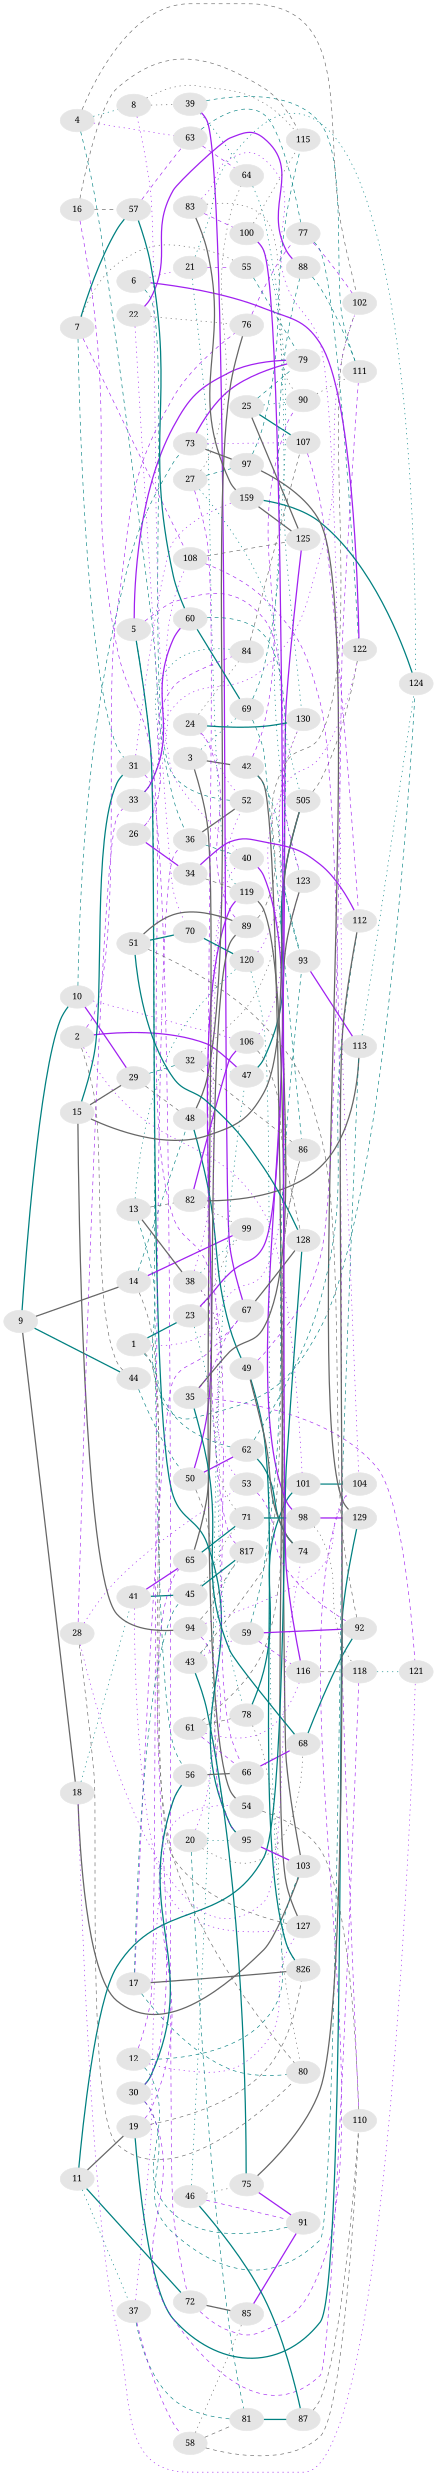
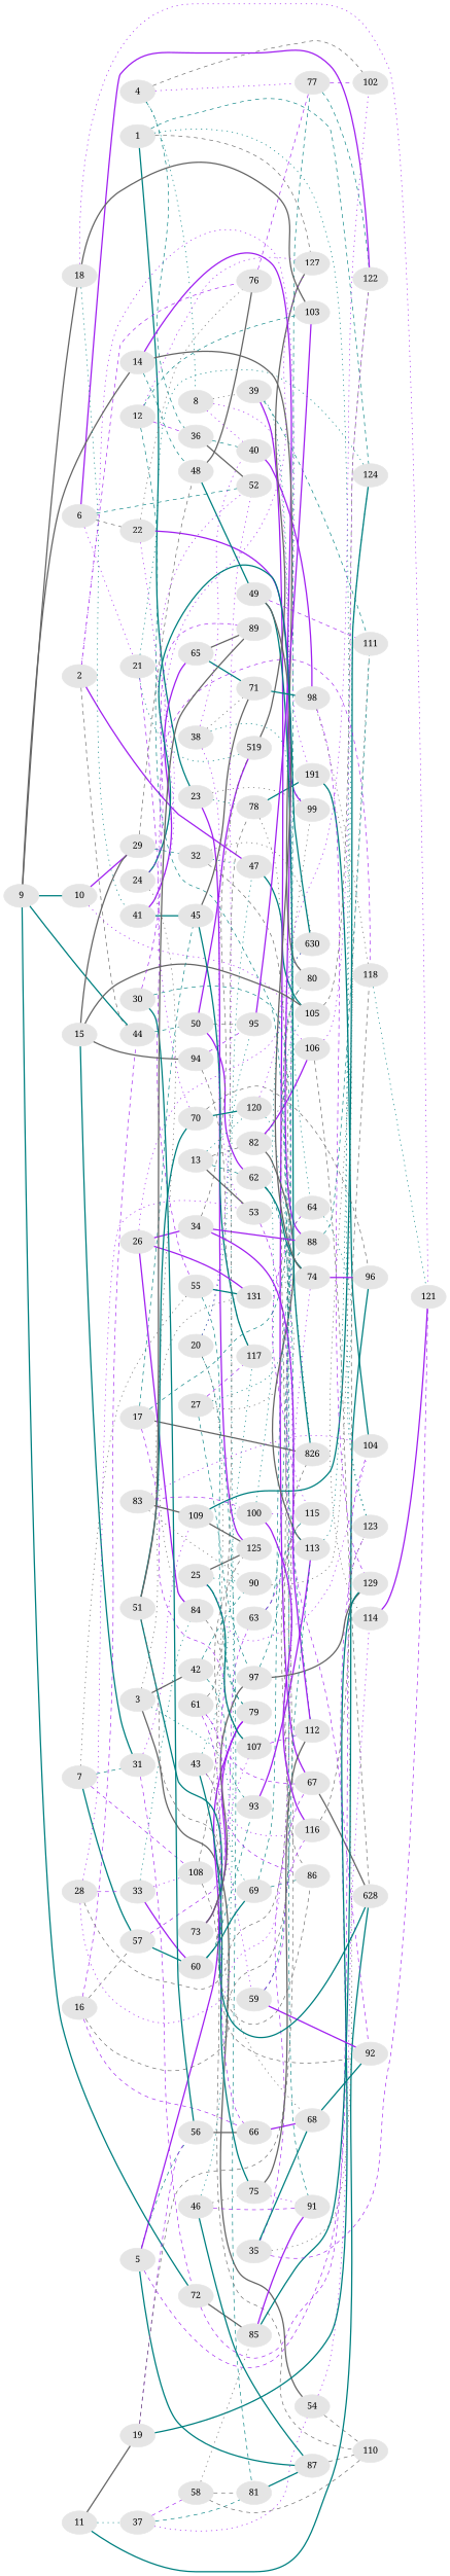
  graph {
    fontname="Noto Serif"
    rankdir=LR
    node [color=gray90 fontname="Noto Serif" style=filled]
    edge [color=teal fontname="Noto Serif" style=dashed]
    1
    23
    123
    124
    127
    99
    78
    125
    2
    44
    47
    76
-   101
+   101 [label=191]
    50
-   105 [label=505]
+   105
    77
+   114
    104
    3
    42
    54
    69
+   131
    103
    90
    93
    110
    88
    86
    4
    8
    36
    63
    102
    39
    40
    115
    52
    64
    5
    56
    79
    87
    66
    6
    21
    22
    122
    55
-   119
+   119 [label=519]
    70
    7
    31
    57
    108
    72
-   109 [label=159]
+   109
    60
    67
    111
    98
    9
    10
    14
    18
    29
    73
    106
    48
    80
    41
    121
    32
    107
    97
-   128
+   128 [label=628]
    11
    19
    37
    n80 [label=826]
    129
    81
    58
    85
    12
    91
    13
    53
    62
    82
    120
    92
    74
    112
    113
-   130
+   130 [label=630]
    49
    15
    94
    95
-   117 [label=817]
+   117
    16
    68
    17
    45
    71
    65
    20
+   96
    24
    84
    89
    25
    26
    34
    27
    28
    33
    30
    118
    35
    38
    43
    59
    75
    116
    46
    51
    61
    83
    100
    1 -- 23 [style=bold]
-   1 -- 123 [color=purple style=dotted]
+   1 -- 123 [style=dotted]
    1 -- 124
    1 -- 127 [color=gray40]
    23 -- 99 [color=gray40 style=dotted]
    23 -- 78 [style=dotted]
    23 -- 125 [color=purple style=bold]
    78 -- 101 [style=bold]
    78 -- 80 [color=gray40 style=dotted]
    2 -- 44 [color=gray40]
    2 -- 47 [color=purple style=bold]
    2 -- 76 [color=purple]
    2 -- 101 [color=purple style=dotted]
    44 -- 50
    47 -- 105 [style=bold]
    76 -- 77 [color=purple]
+   101 -- 114 [color=gray40 style=dotted]
    101 -- 104 [style=bold]
    50 -- 119 [color=purple style=bold]
    50 -- 62 [color=purple style=bold]
    50 -- 95 [color=gray40]
    105 -- 122 [color=gray40]
    77 -- 102 [color=purple]
    77 -- 122
+   114 -- 121 [color=purple style=bold]
    3 -- 42 [color=gray40 style=bold]
    3 -- 54 [color=gray40 style=bold]
    3 -- 69 [style=dotted]
-   42 -- 103 [color=gray40 style=bold]
-   42 -- 90 [color=purple]
+   3 -- 131 [color=gray40 style=dotted]
+   42 -- 90
    42 -- 93
+   54 -- 114 [color=purple style=dotted]
    54 -- 110 [color=gray40]
    69 -- 88
    69 -- 86
    90 -- 111 [color=gray40 style=dotted]
    93 -- 113 [color=purple style=bold]
    88 -- 111
    4 -- 8 [style=dotted]
    4 -- 36
-   4 -- 63 [color=purple style=dotted]
+   4 -- 77 [color=purple style=dotted]
    4 -- 102 [color=gray40]
    8 -- 39 [color=gray40 style=dotted]
    8 -- 40 [color=purple style=dotted]
-   8 -- 115 [color=gray40 style=dotted]
+   8 -- 115 [color=purple style=dotted]
    36 -- 40
    36 -- 52 [color=gray40 style=bold]
    63 -- 77
    63 -- 64 [color=purple]
    39 -- 64 [style=dotted]
    39 -- 67 [color=purple style=bold]
    39 -- 111
    40 -- 98 [color=purple style=bold]
    64 -- 123 [style=dotted]
    5 -- 123 [color=purple]
    5 -- 56
    5 -- 79 [color=purple style=bold]
-   5 -- 95 [style=bold]
+   5 -- 87 [style=bold]
    56 -- 66 [color=gray40 style=bold]
    87 -- 110 [color=gray40]
    66 -- 68 [color=purple style=bold]
    6 -- 52
    6 -- 21 [color=purple style=dotted]
+   6 -- 22 [color=gray40]
    6 -- 122 [color=purple style=bold]
    21 -- 124 [style=dotted]
    21 -- 55 [color=purple]
    21 -- 119 [style=dotted]
    22 -- 76 [color=gray40 style=dotted]
    22 -- 88 [color=purple style=bold]
    22 -- 70 [color=purple style=dotted]
+   55 -- 131 [style=bold]
    55 -- 79
    119 -- 127 [color=gray40 style=bold]
    70 -- 120 [style=bold]
+   70 -- 96 [color=gray40]
    7 -- 55 [color=gray40 style=dotted]
    7 -- 31
    7 -- 57 [style=bold]
    7 -- 108 [color=purple]
    31 -- 72 [color=purple]
    31 -- 109 [color=purple style=dotted]
    57 -- 63 [color=purple]
    57 -- 60 [style=bold]
    108 -- 125 [color=gray40]
-   108 -- 110 [color=purple]
+   108 -- 110 [color=gray40]
    72 -- 104 [color=purple]
    72 -- 85 [color=gray40 style=bold]
    109 -- 124 [style=bold]
    109 -- 125 [color=gray40 style=bold]
    60 -- 69 [style=bold]
    60 -- 93
    67 -- 128 [color=gray40 style=bold]
-   98 -- 129 [color=purple style=bold]
+   98 -- 129 [color=purple]
    98 -- 118 [color=gray40 style=dotted]
    9 -- 44 [style=bold]
    9 -- 10 [style=bold]
    9 -- 14 [color=gray40 style=bold]
    9 -- 18 [color=gray40 style=bold]
    10 -- 29 [color=purple style=bold]
-   10 -- 73
    10 -- 106 [color=purple style=dotted]
    14 -- 99 [color=purple style=bold]
    14 -- 48
-   14 -- 80 [color=gray40]
+   14 -- 80 [color=gray40 style=bold]
    18 -- 103 [color=gray40 style=bold]
    18 -- 41 [style=dotted]
    18 -- 121 [color=purple style=dotted]
    29 -- 48 [color=gray40]
    29 -- 32
    73 -- 79 [color=purple style=bold]
    73 -- 107 [color=purple style=dotted]
    73 -- 97 [color=gray40 style=bold]
    106 -- 122 [color=purple style=dotted]
    106 -- 128 [color=gray40]
    48 -- 76 [color=gray40 style=bold]
    48 -- 49 [style=bold]
    41 -- 127 [color=purple style=dotted]
    41 -- 45 [style=bold]
    41 -- 65 [color=purple style=bold]
    32 -- 47 [style=dotted]
    32 -- 86 [color=gray40]
    32 -- 130 [color=gray40 style=dotted]
    107 -- 112 [color=purple]
    97 -- 115
    97 -- 129 [color=gray40 style=bold]
-   11 -- 72 [style=bold]
+   9 -- 72 [style=bold]
    11 -- 128 [style=bold]
    11 -- 19 [color=gray40 style=bold]
    11 -- 37 [style=dotted]
    19 -- 56 [color=purple]
    19 -- n80 [color=gray40]
    19 -- 129 [style=bold]
    37 -- 54 [color=purple style=dotted]
    37 -- 81
    37 -- 58 [color=purple]
    81 -- 87 [style=bold]
    58 -- 110 [color=gray40]
    58 -- 81 [color=gray40]
    58 -- 85 [color=gray40 style=dotted]
    85 -- 91 [color=purple style=bold]
+   85 -- 96 [style=bold]
    12 -- 127 [color=purple style=dotted]
    12 -- 103
    12 -- 36 [color=purple]
    12 -- 91
-   13 -- 38 [color=gray40 style=bold]
+   13 -- 53 [color=gray40 style=bold]
    13 -- 62
    13 -- 82 [color=gray40]
    13 -- 120 [style=dotted]
    53 -- 92 [color=purple]
    62 -- 74 [style=bold]
    62 -- 112
    82 -- 99 [color=gray40 style=dotted]
    82 -- 106 [color=purple style=bold]
    82 -- 113 [color=gray40 style=bold]
    120 -- n80 [style=dotted]
    120 -- 130 [color=purple style=dotted]
+   74 -- 96 [color=purple style=bold]
    113 -- 124 [style=dotted]
    49 -- 111 [color=purple]
    49 -- n80 [style=bold]
    49 -- 74 [color=gray40 style=bold]
    15 -- 105 [color=gray40 style=bold]
    15 -- 31 [style=bold]
    15 -- 29 [color=gray40 style=bold]
    15 -- 94 [color=gray40 style=bold]
-   94 -- 104 [color=purple style=dotted]
+   25 -- 104 [color=purple style=dotted]
    94 -- 95 [color=purple]
    94 -- 117 [color=gray40]
    95 -- 103 [color=purple style=bold]
+   16 -- 44 [color=purple]
    16 -- 115 [color=gray40]
    16 -- 66 [color=purple]
    16 -- 57 [color=gray40]
    68 -- 92 [style=bold]
    17 -- 67 [color=purple]
    17 -- 80
    17 -- n80 [color=gray40 style=bold]
    17 -- 45
    45 -- 117 [style=bold]
-   45 -- 71 [color=gray40 style=dotted]
+   45 -- 71 [color=gray40 style=bold]
    71 -- 98 [style=bold]
    65 -- 71 [style=bold]
    65 -- 89 [color=gray40 style=bold]
    20 -- 52 [color=purple style=dotted]
    20 -- 81
    20 -- 95 [style=dotted]
    20 -- 68 [color=gray40 style=dotted]
    24 -- 52 [color=purple style=dotted]
    24 -- 130 [style=bold]
    24 -- 84 [color=gray40 style=dotted]
    24 -- 89 [color=purple]
    84 -- 107 [color=gray40]
-   89 -- 102 [color=gray40]
    25 -- 125 [color=gray40 style=bold]
    25 -- 90 [style=dotted]
    25 -- 79
    25 -- 107 [style=bold]
+   26 -- 131 [color=purple style=bold]
    26 -- 102 [color=purple style=dotted]
-   26 -- 84 [color=purple]
+   26 -- 84 [color=purple style=bold]
    26 -- 34 [color=purple style=bold]
+   34 -- 88 [color=purple style=bold]
    34 -- 119 [color=gray40]
    34 -- 112 [color=purple style=bold]
    27 -- 105 [style=dotted]
    27 -- 64 [color=gray40 style=dotted]
    27 -- 97
    27 -- 117 [color=purple]
    28 -- 80 [color=gray40]
    28 -- 53 [color=purple style=dotted]
    28 -- 74 [color=purple style=dotted]
    28 -- 33 [color=purple]
    33 -- 108 [color=purple style=dotted]
    33 -- 60 [color=purple style=bold]
    33 -- 84 [style=dotted]
    30 -- 56 [style=bold]
    30 -- 113
-   30 -- 65 [color=purple]
    30 -- 118 [color=purple]
    118 -- 121 [style=dotted]
-   35 -- 123 [color=gray40 style=bold]
+   35 -- 123 [color=gray40 style=dotted]
    35 -- 67 [color=purple]
    35 -- 121 [color=purple]
    35 -- 68 [style=bold]
    38 -- 99 [style=dotted]
    38 -- 40 [color=purple style=dotted]
    38 -- 53 [color=purple style=dotted]
    38 -- 71 [color=gray40 style=dotted]
    43 -- 86 [color=gray40]
    43 -- 117 [style=dotted]
    43 -- 59 [color=purple style=dotted]
    43 -- 75 [style=bold]
-   59 -- 93
+   59 -- 113
    59 -- 92 [color=purple style=bold]
    59 -- 116 [color=purple]
-   75 -- 91 [color=purple style=bold]
+   75 -- 91 [color=purple style=dotted]
    75 -- 112 [color=gray40 style=bold]
    116 -- 118 [color=gray40]
    46 -- 47 [style=dotted]
    46 -- 87 [style=bold]
    46 -- 91 [color=purple]
    46 -- 75 [color=gray40 style=dotted]
    51 -- 70 [style=bold]
    51 -- 128 [style=bold]
    51 -- 92 [color=gray40]
    51 -- 89 [color=gray40 style=bold]
    61 -- 78 [color=gray40]
-   61 -- 86 [color=gray40]
+   61 -- 86 [color=purple]
    61 -- 66 [color=purple]
    61 -- 116 [color=purple style=dotted]
    83 -- 104 [color=purple style=dotted]
    83 -- 90 [color=gray40 style=dotted]
    83 -- 109 [color=gray40 style=bold]
    83 -- 100 [color=purple]
-   100 -- 115 [color=gray40 style=dotted]
+   100 -- 115 [color=purple style=dotted]
    100 -- 130 [style=dotted]
    100 -- 116 [color=purple style=bold]
  }
